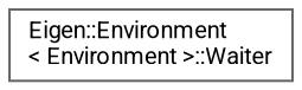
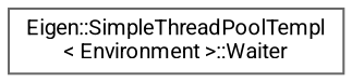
  digraph {
    rankdir=LR
    fontname=Roboto
-   n1 [color=grey40 fillcolor=white fontname=Roboto fontsize=10 height=0.2 label="Eigen::Environment\l\< Environment \>::Waiter" shape=box style=filled width=0.4]
+   n1 [color=grey40 fillcolor=white fontname=Roboto fontsize=10 height=0.2 label="Eigen::SimpleThreadPoolTempl\l\< Environment \>::Waiter" shape=box style=filled width=0.4]
  }
